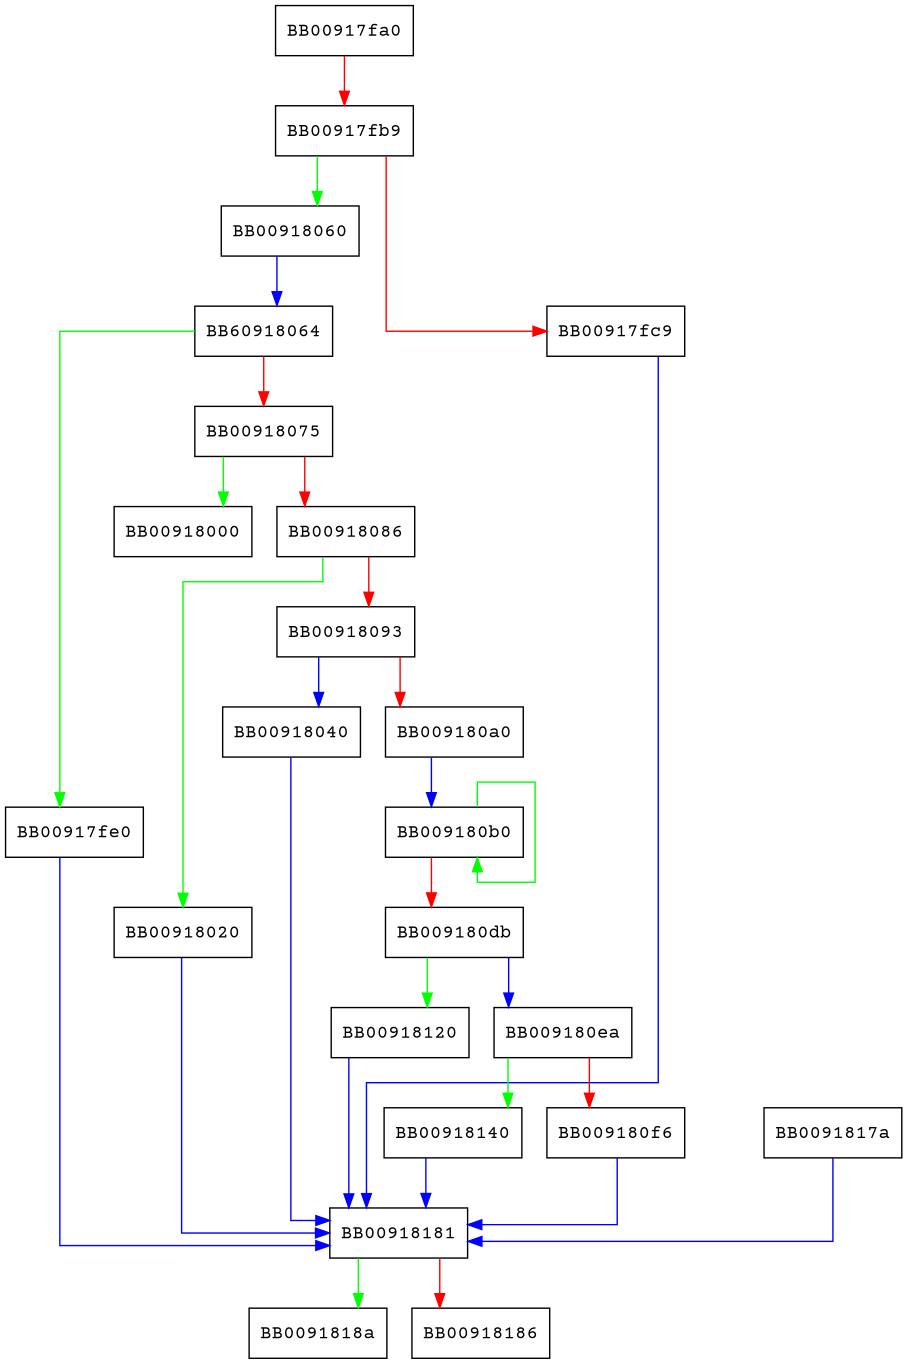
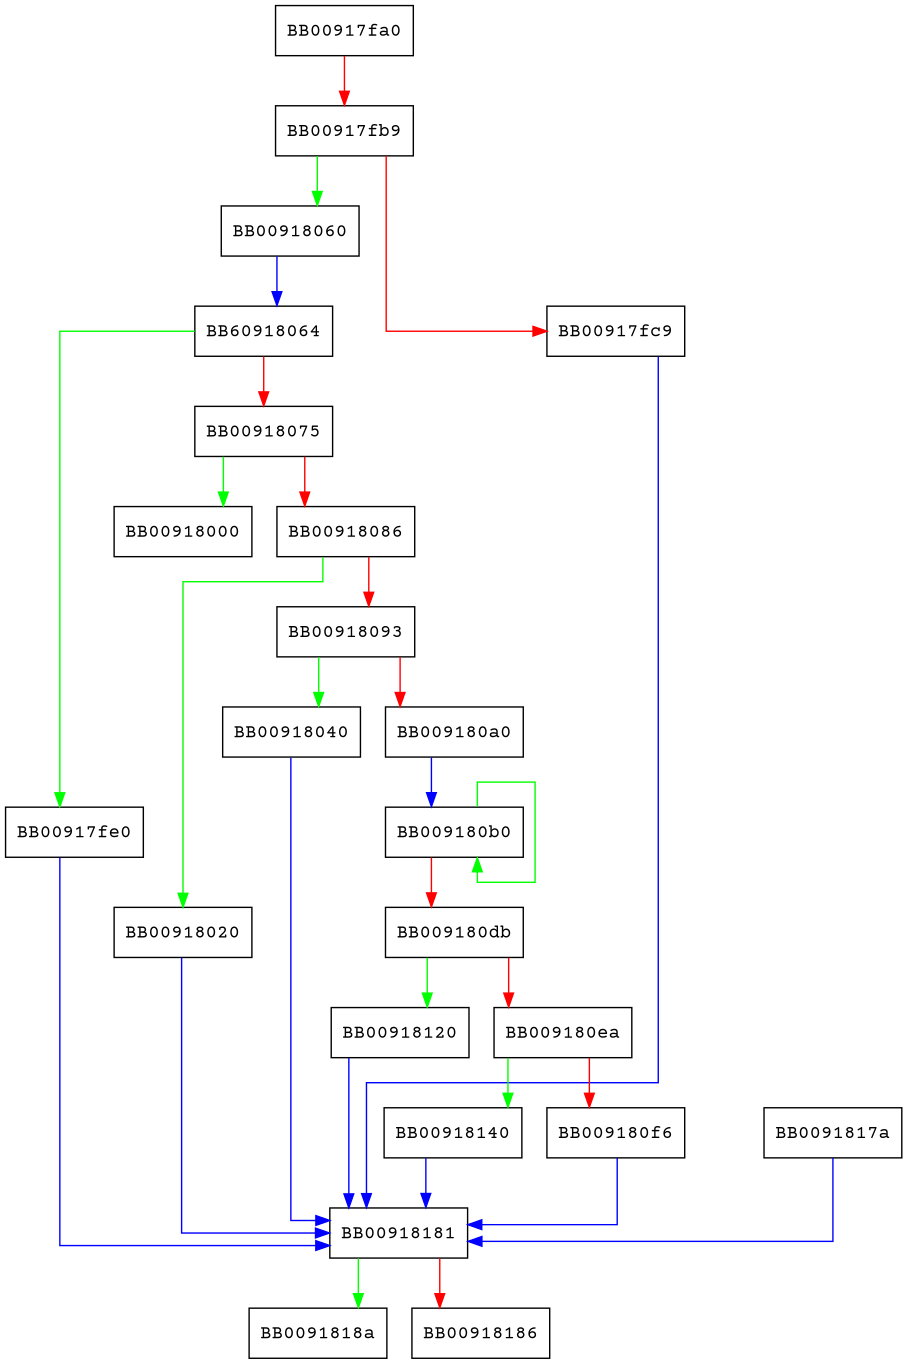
  digraph {
    fontname="Courier Prime"
    splines=ortho
    node [fontname="Courier Prime" shape=box]
    edge [color=red fontname="Courier Prime"]
    BB00917fa0
    BB00917fb9
    BB00918060
    BB00917fc9
    n5 [label=BB60918064]
    BB00917fe0
    BB00918075
    BB0091817a
    BB00918181
    BB0091818a
    BB00918186
    BB00918020
    BB00918040
    BB00918000
    BB00918086
    BB00918093
    BB009180a0
    BB009180b0
    BB009180db
    BB00918120
    BB009180ea
    BB00918140
    BB009180f6
    BB00917fa0 -> BB00917fb9
    BB00917fb9 -> BB00918060 [color=green]
    BB00917fb9 -> BB00917fc9
    BB00918060 -> n5 [color=blue]
    BB00917fc9 -> BB00918181 [color=blue]
    n5 -> BB00917fe0 [color=green]
    n5 -> BB00918075
    BB00917fe0 -> BB00918181 [color=blue]
    BB00918075 -> BB00918000 [color=green]
    BB00918075 -> BB00918086
    BB0091817a -> BB00918181 [color=blue]
    BB00918181 -> BB0091818a [color=green]
    BB00918181 -> BB00918186
    BB00918020 -> BB00918181 [color=blue]
    BB00918040 -> BB00918181 [color=blue]
    BB00918086 -> BB00918020 [color=green]
    BB00918086 -> BB00918093
-   BB00918093 -> BB00918040 [color=blue]
+   BB00918093 -> BB00918040 [color=green]
    BB00918093 -> BB009180a0
    BB009180a0 -> BB009180b0 [color=blue]
    BB009180b0 -> BB009180b0 [color=green]
    BB009180b0 -> BB009180db
    BB009180db -> BB00918120 [color=green]
-   BB009180db -> BB009180ea [color=blue]
+   BB009180db -> BB009180ea
    BB00918120 -> BB00918181 [color=blue]
    BB009180ea -> BB00918140 [color=green]
    BB009180ea -> BB009180f6
    BB00918140 -> BB00918181 [color=blue]
    BB009180f6 -> BB00918181 [color=blue]
  }
